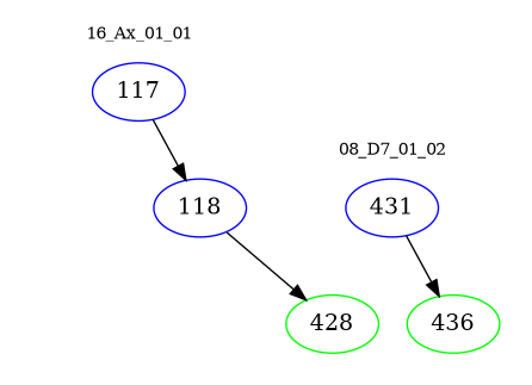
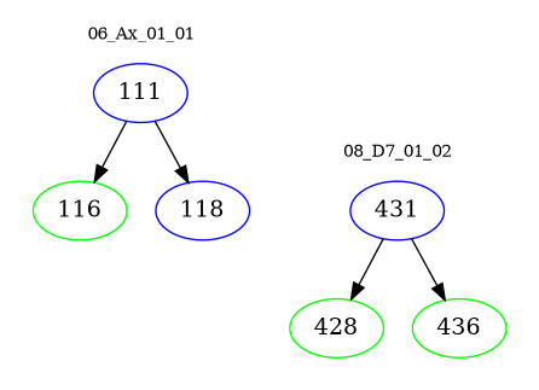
  digraph {
    node [color=blue]
    edge [color=black]
-   n1 [label=117]
+   n1 [label=111]
+   n2 [color=green label=116]
    n3 [label=118]
    n4 [label=431]
    n5 [color=green label=428]
    n6 [color=green label=436]
    subgraph cluster_1 {
      color=white
      fontsize=10
-     label="16_Ax_01_01"
+     label="06_Ax_01_01"
      n1
+     n2
      n3
    }
    subgraph cluster_2 {
      color=white
      fontsize=10
      label="08_D7_01_02"
      n4
      n5
      n6
    }
+   n1 -> n2
    n1 -> n3
-   n3 -> n5
+   n4 -> n5
    n4 -> n6
  }
